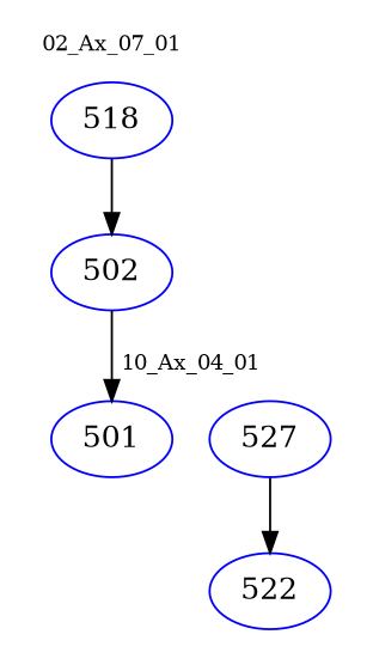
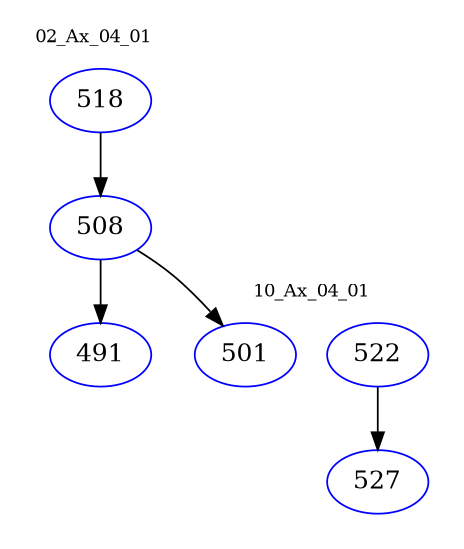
  digraph {
    node [color=blue]
    edge [color=black]
    n1 [label=522]
    n2 [label=527]
    n3 [label=501]
    n4 [label=518]
-   n5 [label=502]
+   n5 [label=508]
+   n6 [label=491]
    subgraph cluster_1 {
      color=white
      fontsize=10
      label="10_Ax_04_01"
      n1
      n2
      n3
    }
    subgraph cluster_2 {
      color=white
      fontsize=10
-     label="02_Ax_07_01"
+     label="02_Ax_04_01"
      n4
      n5
+     n6
    }
-   n2 -> n1
+   n1 -> n2
    n4 -> n5
    n5 -> n3
+   n5 -> n6
  }
